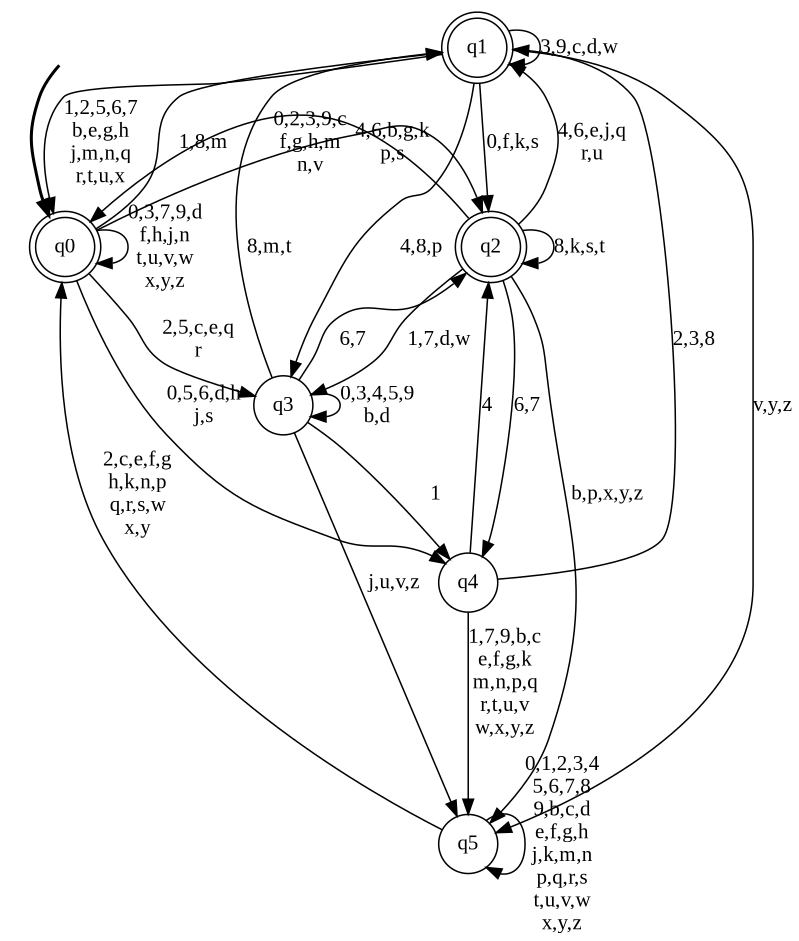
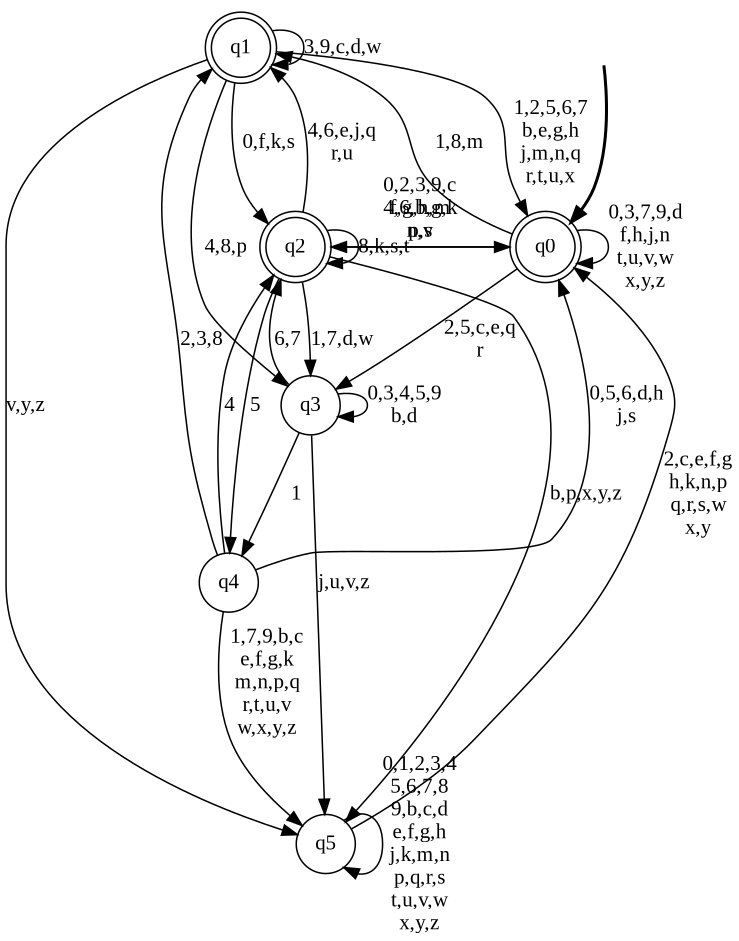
  digraph {
    fontname="Liberation Serif"
    rankdir=TB
    node [fontname="Liberation Serif" shape=doublecircle style="rounded,filled" color=black fillcolor=white]
    edge [fontname="Liberation Serif"]
    __start0 [height=0 shape=none style=invis width=0 color="" fillcolor=""]
    n2 [label=q0]
    n3 [label=q1]
    n4 [label=q2]
    n5 [label=q3 shape=circle style=filled]
    n6 [label=q5 shape=circle style=filled]
    n7 [label=q4 shape=circle style=filled]
    subgraph cluster_1 {
      nodesep=0.15
      ranksep=0.15
      style=invis
      __start0
      n2
    }
    __start0 -> n2 [penwidth=2]
    n2 -> n2 [label="0,3,7,9,d\nf,h,j,n\nt,u,v,w\nx,y,z"]
    n2 -> n3 [label="1,8,m"]
    n2 -> n4 [label="4,6,b,g,k\np,s"]
    n2 -> n5 [label="2,5,c,e,q\nr"]
    n3 -> n2 [label="1,2,5,6,7\nb,e,g,h\nj,m,n,q\nr,t,u,x"]
    n3 -> n3 [label="3,9,c,d,w"]
    n3 -> n4 [label="0,f,k,s"]
    n3 -> n5 [label="4,8,p"]
    n3 -> n6 [label="v,y,z"]
    n4 -> n2 [label="0,2,3,9,c\nf,g,h,m\nn,v"]
    n4 -> n3 [label="4,6,e,j,q\nr,u"]
    n4 -> n4 [label="8,k,s,t"]
    n4 -> n5 [label="1,7,d,w"]
    n4 -> n6 [label="b,p,x,y,z"]
-   n4 -> n7 [label="6,7"]
-   n5 -> n3 [label="8,m,t"]
+   n4 -> n7 [label=5]
    n5 -> n4 [label="6,7"]
    n5 -> n5 [label="0,3,4,5,9\nb,d"]
    n5 -> n6 [label="j,u,v,z"]
    n5 -> n7 [label=1]
    n6 -> n2 [label="2,c,e,f,g\nh,k,n,p\nq,r,s,w\nx,y"]
    n6 -> n6 [label="0,1,2,3,4\n5,6,7,8\n9,b,c,d\ne,f,g,h\nj,k,m,n\np,q,r,s\nt,u,v,w\nx,y,z"]
-   n2 -> n7 [label="0,5,6,d,h\nj,s"]
+   n7 -> n2 [label="0,5,6,d,h\nj,s"]
    n7 -> n3 [label="2,3,8"]
    n7 -> n4 [label=4]
    n7 -> n6 [label="1,7,9,b,c\ne,f,g,k\nm,n,p,q\nr,t,u,v\nw,x,y,z"]
  }
